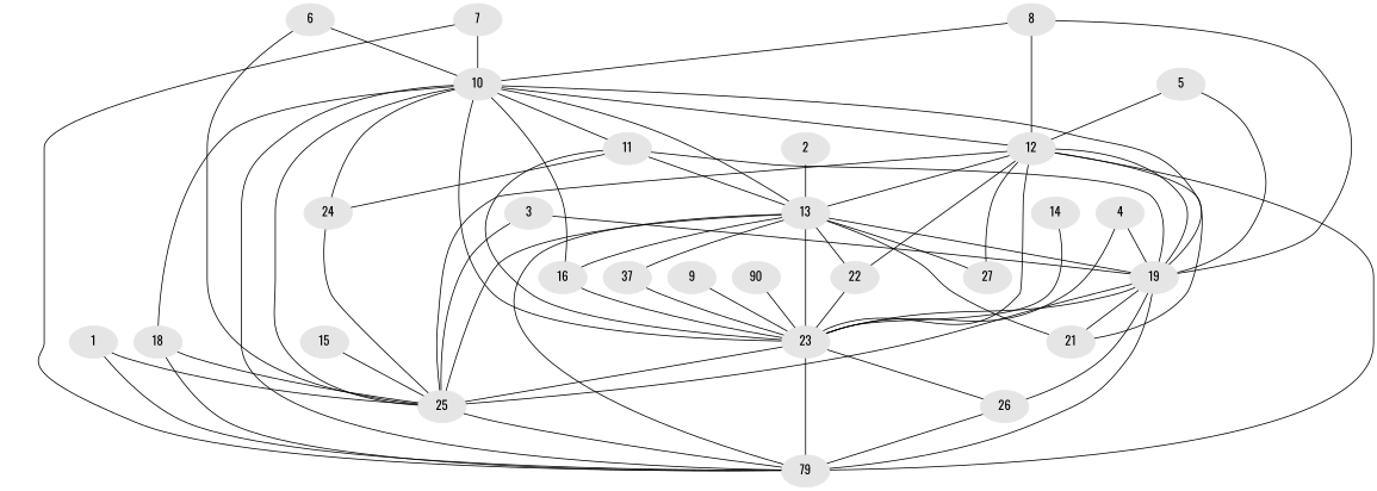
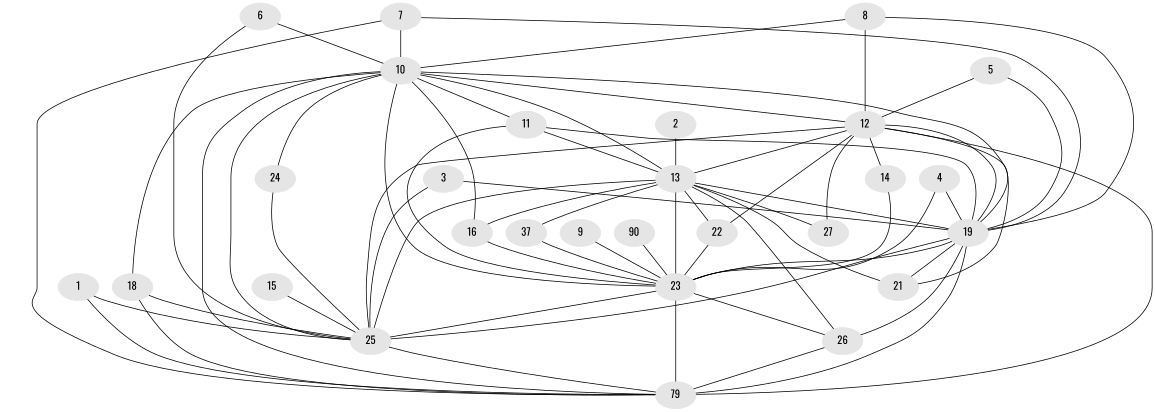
  graph {
    fontname=Oswald
    node [color=gray90 fontname=Oswald style=filled]
    edge [fontname=Oswald weight=1.0]
    1
    25
    n3 [label=79]
    2
    13
    19
    23
    16
    21
    22
    27
    n12 [label=37]
    3
    26
    4
    5
    12
    6
    10
    11
    18
    24
    7
    8
    9
    15
    14
    n28 [label=90]
    1 -- 25
    1 -- n3
    25 -- n3
    2 -- 13
    13 -- 25
-   13 -- n3
+   13 -- 26
    13 -- 19 [weight=2.0]
    13 -- 23 [weight=4.0]
    13 -- 16
    13 -- 21
    13 -- 22
    13 -- 27
    13 -- n12
    19 -- 25 [weight=2.0]
    19 -- n3 [weight=2.0]
    19 -- 23 [weight=7.0]
    19 -- 21
    19 -- 26 [weight=3.0]
    23 -- 25 [weight=4.0]
    23 -- n3 [weight=4.0]
    23 -- 26
    16 -- 23
    22 -- 23
    n12 -- 23 [weight=2.0]
    3 -- 25
    3 -- 19
    26 -- n3
    4 -- 19
    4 -- 23
    5 -- 19
    5 -- 12
    12 -- 25
    12 -- n3
    12 -- 13
    12 -- 19 [weight=2.0]
-   12 -- 23 [weight=4.0]
+   12 -- 14 [weight=4.0]
    12 -- 21
    12 -- 22
    12 -- 27
    6 -- 25
    6 -- 10
    10 -- 25
    10 -- n3
    10 -- 13
    10 -- 19 [weight=2.0]
    10 -- 23 [weight=3.0]
    10 -- 16 [weight=2.0]
    10 -- 12
    10 -- 11
    10 -- 18
    10 -- 24
    11 -- 13
    11 -- 19
    11 -- 23 [weight=2.0]
-   11 -- 24
    18 -- 25 [weight=2.0]
    18 -- n3
    24 -- 25
    7 -- n3
+   7 -- 19
    7 -- 10
    8 -- 19
    8 -- 12
    8 -- 10
    9 -- 23 [weight=3.0]
    15 -- 25
    14 -- 23 [weight=2.0]
    n28 -- 23 [weight=2.0]
  }
